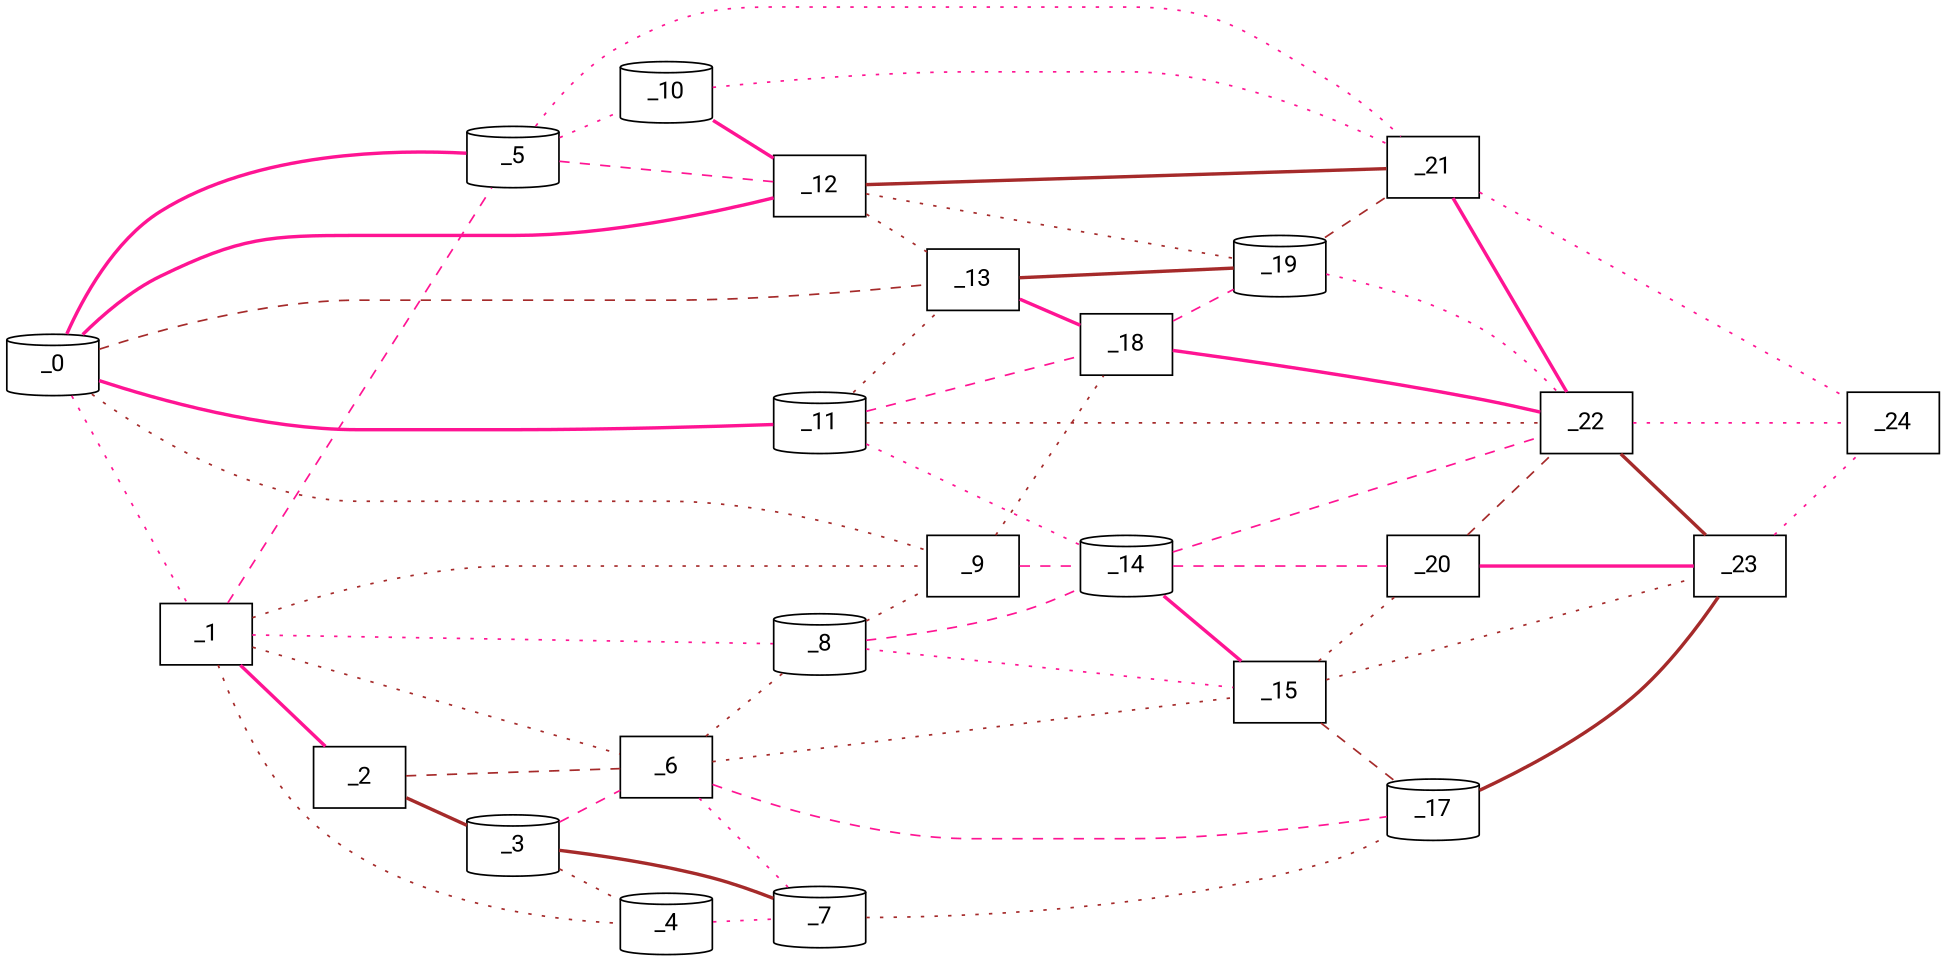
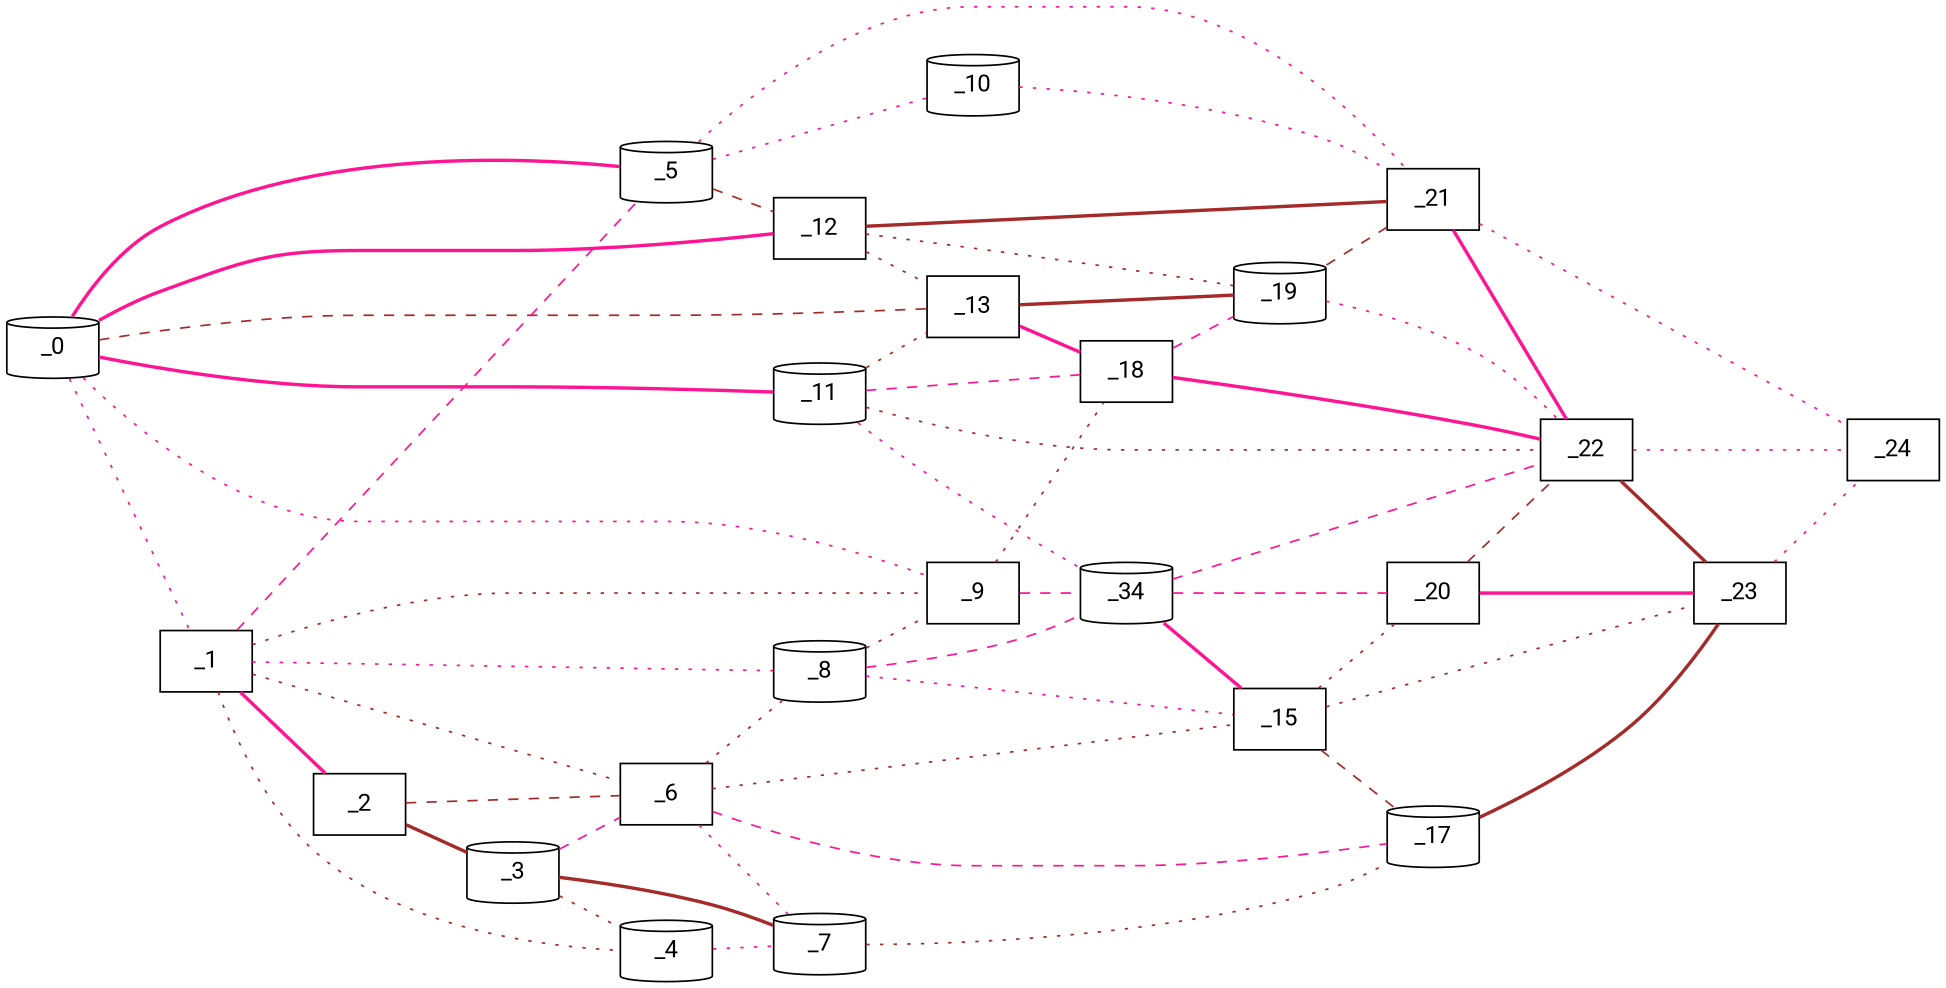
  graph {
    fontname=Roboto
    rankdir=LR
    node [fontname=Roboto shape=box x=89]
    edge [color=deeppink fontname=Roboto style=dotted valence=2]
    _0 [shape=cylinder x=35 y=119]
    _1 [x=37 y=35]
    _5 [shape=cylinder x=63 y=124]
    _9 [x=71 y=66]
    _11 [shape=cylinder x=76 y=82]
    _12 [x=76 y=101]
    _13 [x=77 y=93]
    _2 [x=41 y=31]
    _4 [shape=cylinder x=47 y=7]
    _6 [x=64 y=39]
    _8 [shape=cylinder x=71 y=51]
    _10 [shape=cylinder x=75 y=116]
    _21 [x=90 y=111]
-   _14 [shape=cylinder x=78 y=68]
+   _14 [shape=cylinder x=78 y=68 label=_34]
    _18 [y=84]
    _22 [x=91 y=75]
    _19 [shape=cylinder y=98]
    _3 [shape=cylinder x=44 y=26]
    _7 [shape=cylinder x=66 y=5]
    _15 [x=82 y=49]
    _17 [shape=cylinder y=24]
    _24 [x=94 y=30]
    _20 [x=90 y=63]
    _23 [x=92 y=43]
    _0 -- _1 [valence=1]
    _0 -- _5 [style=bold valence=1]
-   _0 -- _9 [color=brown]
+   _0 -- _9
    _0 -- _11 [style=bold valence=1]
    _0 -- _12 [style=bold]
    _0 -- _13 [color=brown style=dashed]
    _1 -- _5 [style=dashed]
    _1 -- _9 [color=brown]
    _1 -- _2 [style=bold valence=1]
    _1 -- _4 [color=brown valence=1]
    _1 -- _6 [color=brown]
    _1 -- _8
-   _5 -- _12 [style=dashed]
+   _5 -- _12 [color=brown style=dashed]
    _5 -- _10
    _5 -- _21 [valence=1]
    _9 -- _14 [style=dashed]
    _9 -- _18 [color=brown]
    _11 -- _13 [color=brown]
    _11 -- _14
    _11 -- _18 [style=dashed valence=1]
    _11 -- _22 [color=brown]
    _12 -- _13 [color=brown valence=1]
    _12 -- _21 [color=brown style=bold]
    _12 -- _19 [color=brown]
    _13 -- _18 [style=bold]
    _13 -- _19 [color=brown style=bold]
    _2 -- _6 [color=brown style=dashed]
    _2 -- _3 [color=brown style=bold]
    _4 -- _7 [valence=1]
    _6 -- _8 [color=brown]
    _6 -- _7 [valence=1]
    _6 -- _15 [color=brown]
    _6 -- _17 [style=dashed valence=1]
    _8 -- _9 [color=brown valence=1]
    _8 -- _14 [style=dashed]
    _8 -- _15
-   _10 -- _12 [style=bold valence=1]
    _10 -- _21
    _21 -- _22 [style=bold]
    _21 -- _24 [valence=1]
    _14 -- _22 [style=dashed]
    _14 -- _15 [style=bold]
    _14 -- _20 [style=dashed]
    _18 -- _22 [style=bold]
    _18 -- _19 [style=dashed valence=1]
    _22 -- _24 [valence=1]
    _22 -- _23 [color=brown style=bold]
    _19 -- _21 [color=brown style=dashed]
    _19 -- _22
    _3 -- _4 [color=brown]
    _3 -- _6 [style=dashed valence=1]
    _3 -- _7 [color=brown style=bold]
    _7 -- _17 [color=brown]
    _15 -- _17 [color=brown style=dashed]
    _15 -- _20 [color=brown valence=1]
    _15 -- _23 [color=brown valence=1]
    _17 -- _23 [color=brown style=bold]
    _20 -- _22 [color=brown style=dashed valence=1]
    _20 -- _23 [style=bold]
    _23 -- _24
  }
